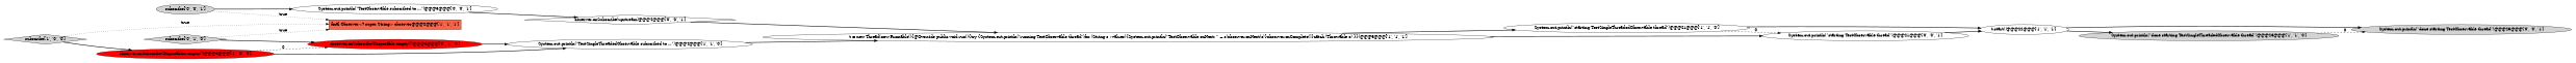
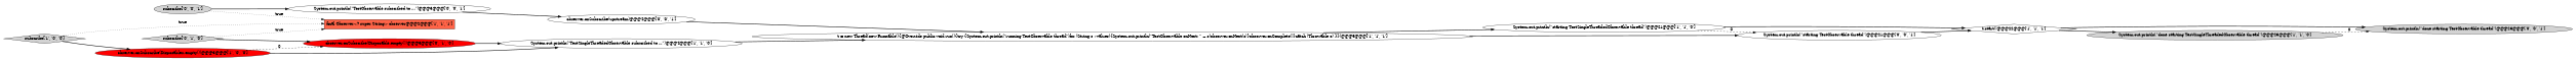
  digraph {
    rankdir=LR
    node [fillcolor=white shape=ellipse style=filled]
    edge [style=bold]
    n1 [fillcolor=lightgray label="subscribe['0', '1', '0']" shape=diamond]
    n2 [fillcolor=tomato label="final Observer<? super String> observer@@@2@@@['1', '1', '1']" shape=box]
    n3 [fillcolor=red label="observer.onSubscribe(Disposable.empty())@@@3@@@['0', '1', '0']"]
    n4 [label="System.out.println(\"TestSingleThreadedObservable subscribed to ...\")@@@4@@@['1', '1', '0']"]
    n5 [label="System.out.println(\"starting TestSingleThreadedObservable thread\")@@@21@@@['1', '1', '0']"]
-   n6 [label="t.start()@@@22@@@['1', '1', '1']"]
+   n6 [label="t.start()@@@22@@@['1', '1', '1']" shape=diamond]
    n7 [label="System.out.println(\"starting TestObservable thread\")@@@21@@@['0', '0', '1']"]
    n8 [fillcolor=lightgray label="System.out.println(\"done starting TestObservable thread\")@@@23@@@['0', '0', '1']"]
    n9 [fillcolor=lightgray label="System.out.println(\"done starting TestSingleThreadedObservable thread\")@@@23@@@['1', '1', '0']"]
    n10 [fillcolor=red label="observer.onSubscribe(Disposables.empty())@@@3@@@['1', '0', '0']"]
    n11 [label="t = new Thread(new Runnable(){@Override public void run(){try {System.out.println(\"running TestObservable thread\")for (String s : values){System.out.println(\"TestObservable onNext: \" + s)observer.onNext(s)}observer.onComplete()}catch (Throwable e) }})@@@5@@@['1', '1', '1']"]
    n12 [fillcolor=lightgray label="subscribe['0', '0', '1']"]
    n13 [label="System.out.println(\"TestObservable subscribed to ...\")@@@3@@@['0', '0', '1']"]
-   n14 [label="observer.onSubscribe(upstream)@@@4@@@['0', '0', '1']" shape=diamond]
+   n14 [label="observer.onSubscribe(upstream)@@@4@@@['0', '0', '1']"]
    n15 [fillcolor=lightgray label="subscribe['1', '0', '0']" shape=diamond]
    n1 -> n2 [label=true style=dotted]
    n1 -> n3
    n3 -> n4
    n4 -> n11
    n5 -> n6
    n5 -> n7 [label=0 style=dashed]
    n6 -> n8
    n6 -> n9
    n7 -> n6
    n9 -> n8 [label=0 style=dashed]
    n10 -> n3 [label=0 style=dashed]
    n10 -> n4
    n11 -> n5
    n11 -> n7
    n12 -> n2 [label=true style=dotted]
    n12 -> n13
    n13 -> n14
    n14 -> n11
    n15 -> n2 [label=true style=dotted]
    n15 -> n10
  }
